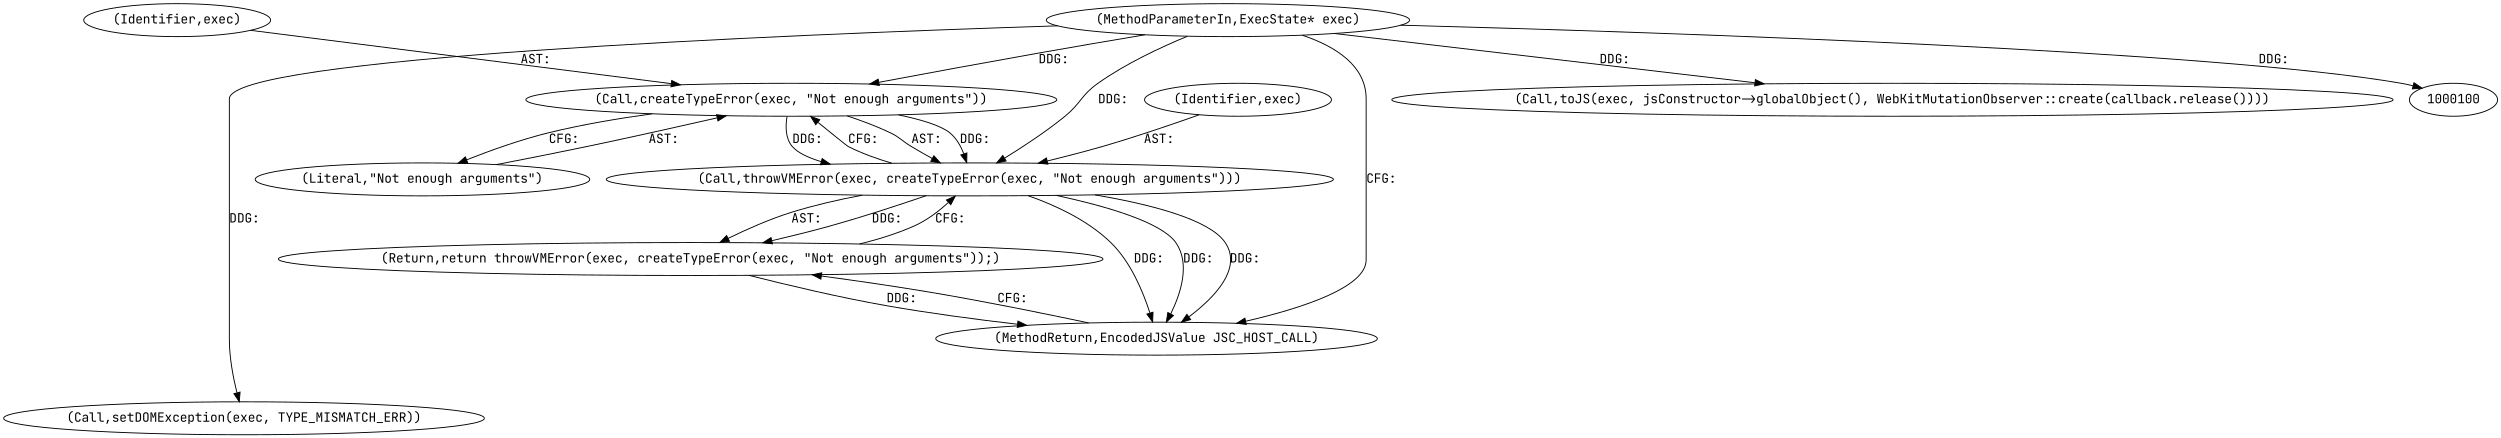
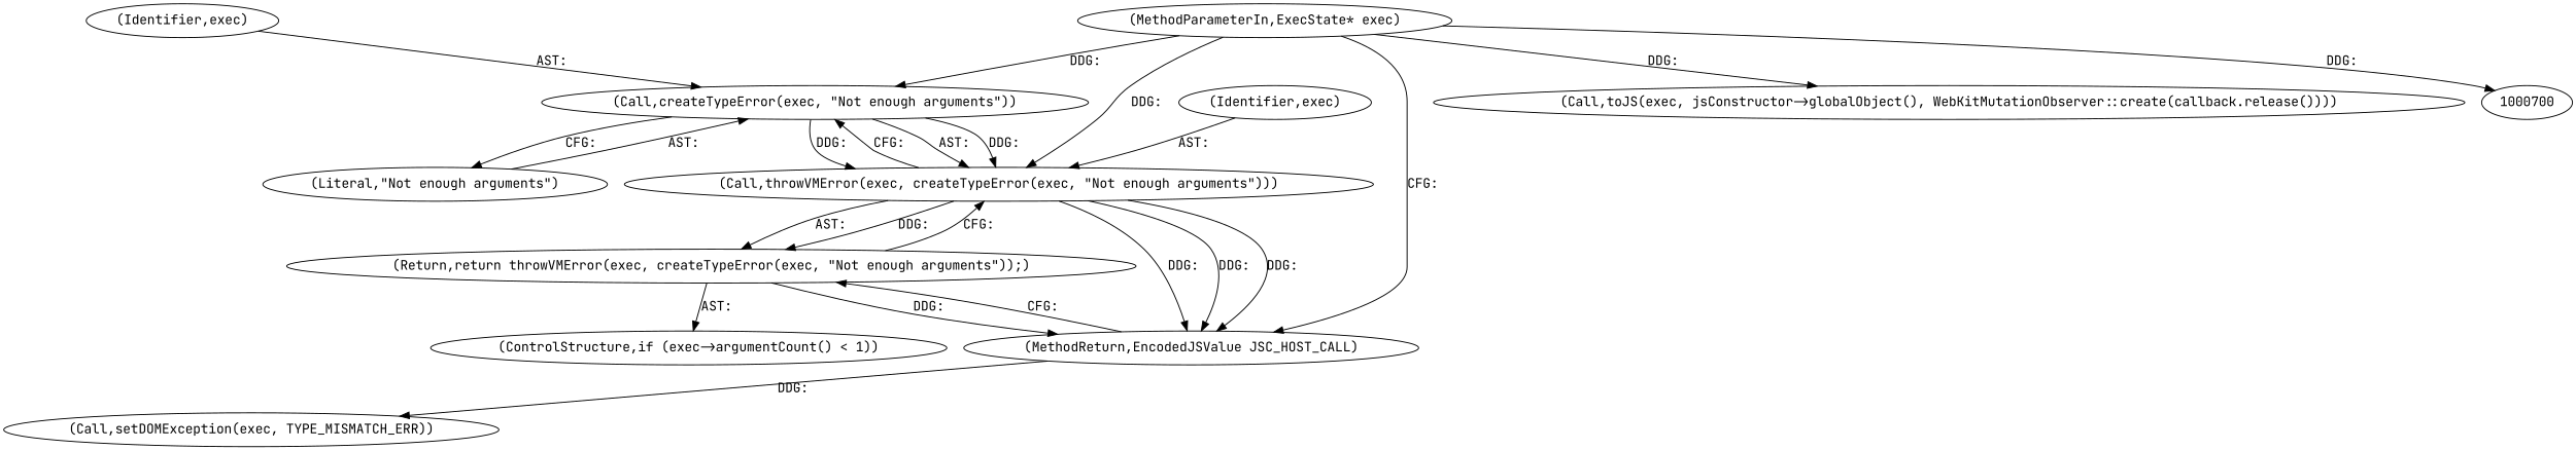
  digraph {
    fontname="JetBrains Mono"
    node [fontname="JetBrains Mono"]
    edge [fontname="JetBrains Mono"]
    n1 [label="(Call,createTypeError(exec, \"Not enough arguments\"))"]
    n2 [label="(Call,throwVMError(exec, createTypeError(exec, \"Not enough arguments\")))"]
    n3 [label="(Literal,\"Not enough arguments\")"]
    n4 [label="(MethodReturn,EncodedJSValue JSC_HOST_CALL)"]
    n5 [label="(Return,return throwVMError(exec, createTypeError(exec, \"Not enough arguments\"));)"]
    n6 [label="(MethodParameterIn,ExecState* exec)"]
    n7 [label="(Call,toJS(exec, jsConstructor->globalObject(), WebKitMutationObserver::create(callback.release())))"]
    n8 [label="(Call,setDOMException(exec, TYPE_MISMATCH_ERR))"]
-   1000100
+   1000100 [label=1000700]
+   n10 [label="(ControlStructure,if (exec->argumentCount() < 1))"]
    n11 [label="(Identifier,exec)"]
    n12 [label="(Identifier,exec)"]
    n1 -> n2 [label="AST: "]
    n1 -> n2 [label="DDG: "]
    n1 -> n2 [label="DDG: "]
    n1 -> n3 [label="CFG: "]
    n2 -> n1 [label="CFG: "]
    n2 -> n4 [label="DDG: "]
    n2 -> n4 [label="DDG: "]
    n2 -> n4 [label="DDG: "]
    n2 -> n5 [label="AST: "]
    n2 -> n5 [label="DDG: "]
    n3 -> n1 [label="AST: "]
    n4 -> n5 [label="CFG: "]
    n5 -> n2 [label="CFG: "]
    n5 -> n4 [label="DDG: "]
+   n5 -> n10 [label="AST: "]
    n6 -> n1 [label="DDG: "]
    n6 -> n2 [label="DDG: "]
    n6 -> n4 [label="CFG: "]
    n6 -> n7 [label="DDG: "]
-   n6 -> n8 [label="DDG: "]
+   n4 -> n8 [label="DDG: "]
    n6 -> 1000100 [label="DDG: "]
    n11 -> n1 [label="AST: "]
    n12 -> n2 [label="AST: "]
  }
